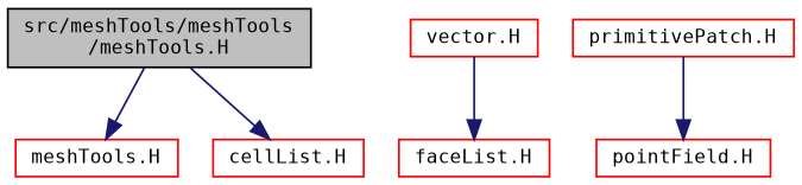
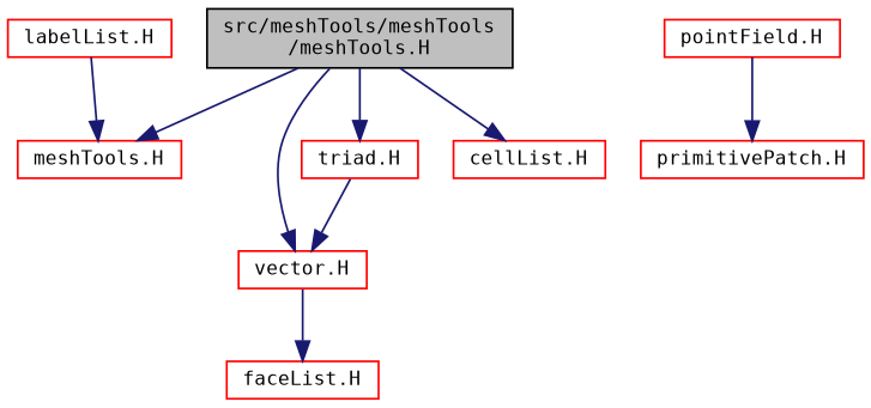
  digraph {
    fontname="DejaVu Sans Mono"
    node [color=red fontname="DejaVu Sans Mono" fontsize=10 shape=record]
    edge [color=midnightblue fontname="DejaVu Sans Mono" fontsize=10 labelfontname=FreeSans labelfontsize=10 style=solid]
    n1 [color=black fillcolor=grey75 fontcolor=black height=0.2 label="src/meshTools/meshTools\l/meshTools.H" style=filled width=0.4]
    n2 [height=0.2 label="meshTools.H" width=0.4]
    n3 [height=0.2 label="vector.H" width=0.4]
+   n4 [height=0.2 label="triad.H" width=0.4]
    n5 [height=0.2 label="cellList.H" width=0.4]
    n6 [height=0.2 label="faceList.H" width=0.4]
+   n7 [height=0.2 label="labelList.H" width=0.4]
    n8 [height=0.2 label="pointField.H" width=0.4]
    n9 [height=0.2 label="primitivePatch.H" width=0.4]
    n1 -> n2
+   n1 -> n3
+   n1 -> n4
    n1 -> n5
    n3 -> n6
-   n9 -> n8
+   n4 -> n3
+   n7 -> n2
+   n8 -> n9
  }
